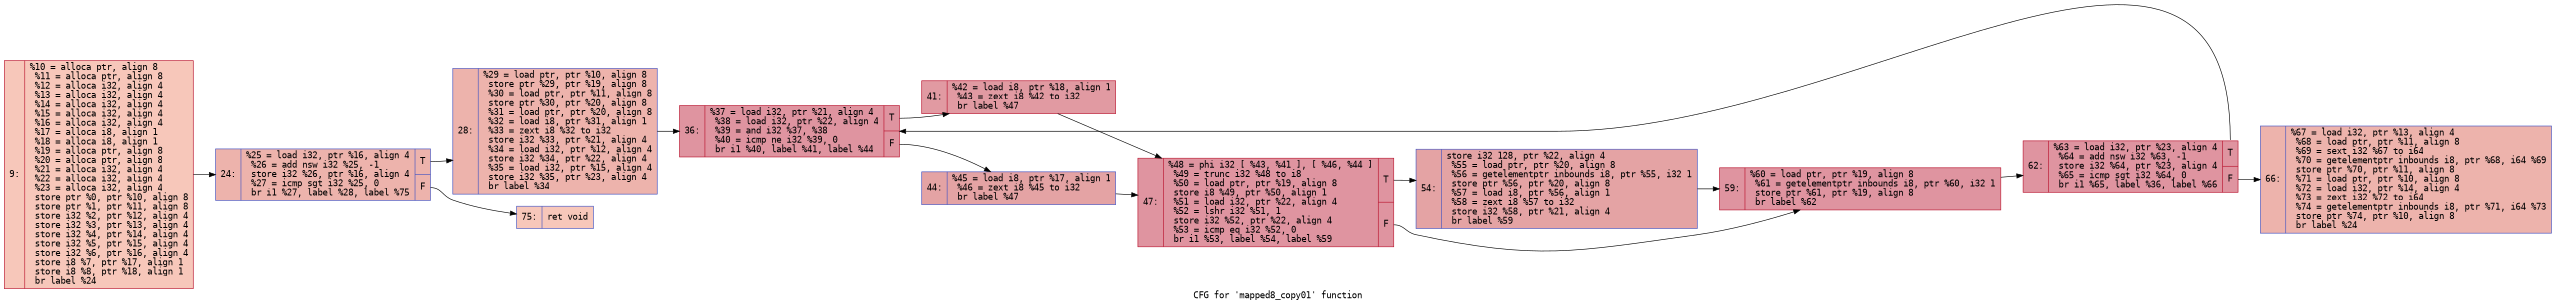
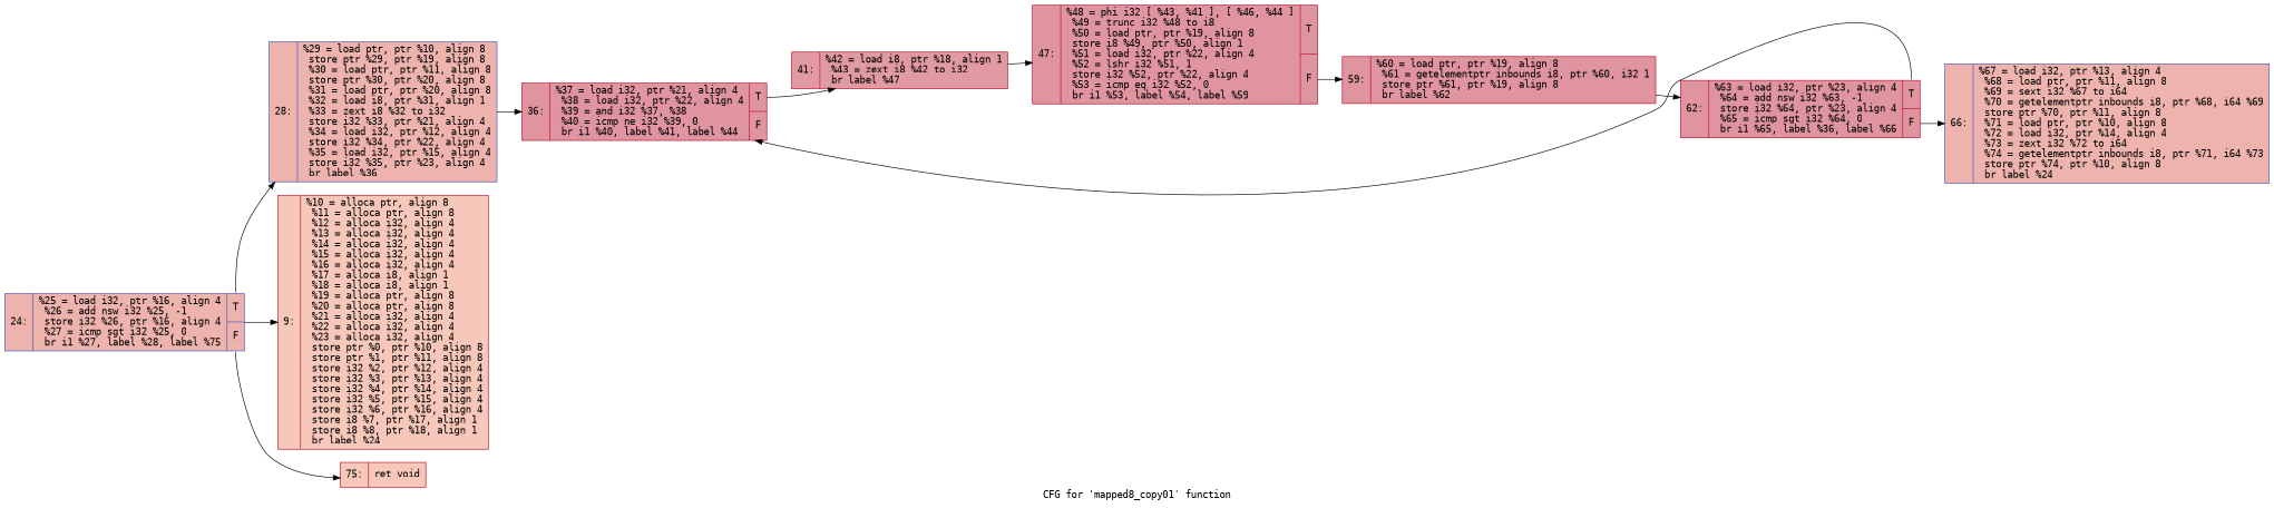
  digraph {
    fontname="DejaVu Sans Mono"
    label="CFG for 'mapped8_copy01' function"
    rankdir=LR
    node [color="#b70d28ff" fillcolor="#b70d2870" fontname="DejaVu Sans Mono" shape=record style=filled]
    edge [fontname="DejaVu Sans Mono"]
    n1 [fillcolor="#ec7f6370" label="{9:\l|  %10 = alloca ptr, align 8\l  %11 = alloca ptr, align 8\l  %12 = alloca i32, align 4\l  %13 = alloca i32, align 4\l  %14 = alloca i32, align 4\l  %15 = alloca i32, align 4\l  %16 = alloca i32, align 4\l  %17 = alloca i8, align 1\l  %18 = alloca i8, align 1\l  %19 = alloca ptr, align 8\l  %20 = alloca ptr, align 8\l  %21 = alloca i32, align 4\l  %22 = alloca i32, align 4\l  %23 = alloca i32, align 4\l  store ptr %0, ptr %10, align 8\l  store ptr %1, ptr %11, align 8\l  store i32 %2, ptr %12, align 4\l  store i32 %3, ptr %13, align 4\l  store i32 %4, ptr %14, align 4\l  store i32 %5, ptr %15, align 4\l  store i32 %6, ptr %16, align 4\l  store i8 %7, ptr %17, align 1\l  store i8 %8, ptr %18, align 1\l  br label %24\l}"]
    n2 [color="#3d50c3ff" fillcolor="#d6524470" label="{24:\l|  %25 = load i32, ptr %16, align 4\l  %26 = add nsw i32 %25, -1\l  store i32 %26, ptr %16, align 4\l  %27 = icmp sgt i32 %25, 0\l  br i1 %27, label %28, label %75\l|{<s0>T|<s1>F}}"]
-   n3 [color="#3d50c3ff" fillcolor="#d6524470" label="{28:\l|  %29 = load ptr, ptr %10, align 8\l  store ptr %29, ptr %19, align 8\l  %30 = load ptr, ptr %11, align 8\l  store ptr %30, ptr %20, align 8\l  %31 = load ptr, ptr %20, align 8\l  %32 = load i8, ptr %31, align 1\l  %33 = zext i8 %32 to i32\l  store i32 %33, ptr %21, align 4\l  %34 = load i32, ptr %12, align 4\l  store i32 %34, ptr %22, align 4\l  %35 = load i32, ptr %15, align 4\l  store i32 %35, ptr %23, align 4\l  br label %34\l}"]
-   n4 [color="#3d50c3ff" fillcolor="#ec7f6370" label="{75:\l|  ret void\l}"]
+   n3 [color="#3d50c3ff" fillcolor="#d6524470" label="{28:\l|  %29 = load ptr, ptr %10, align 8\l  store ptr %29, ptr %19, align 8\l  %30 = load ptr, ptr %11, align 8\l  store ptr %30, ptr %20, align 8\l  %31 = load ptr, ptr %20, align 8\l  %32 = load i8, ptr %31, align 1\l  %33 = zext i8 %32 to i32\l  store i32 %33, ptr %21, align 4\l  %34 = load i32, ptr %12, align 4\l  store i32 %34, ptr %22, align 4\l  %35 = load i32, ptr %15, align 4\l  store i32 %35, ptr %23, align 4\l  br label %36\l}"]
+   n4 [fillcolor="#ec7f6370" label="{75:\l|  ret void\l}"]
    n5 [label="{36:\l|  %37 = load i32, ptr %21, align 4\l  %38 = load i32, ptr %22, align 4\l  %39 = and i32 %37, %38\l  %40 = icmp ne i32 %39, 0\l  br i1 %40, label %41, label %44\l|{<s0>T|<s1>F}}"]
    n6 [fillcolor="#bb1b2c70" label="{41:\l|  %42 = load i8, ptr %18, align 1\l  %43 = zext i8 %42 to i32\l  br label %47\l}"]
-   n7 [color="#3d50c3ff" fillcolor="#c32e3170" label="{44:\l|  %45 = load i8, ptr %17, align 1\l  %46 = zext i8 %45 to i32\l  br label %47\l}"]
    n8 [label="{47:\l|  %48 = phi i32 [ %43, %41 ], [ %46, %44 ]\l  %49 = trunc i32 %48 to i8\l  %50 = load ptr, ptr %19, align 8\l  store i8 %49, ptr %50, align 1\l  %51 = load i32, ptr %22, align 4\l  %52 = lshr i32 %51, 1\l  store i32 %52, ptr %22, align 4\l  %53 = icmp eq i32 %52, 0\l  br i1 %53, label %54, label %59\l|{<s0>T|<s1>F}}"]
-   n9 [color="#3d50c3ff" fillcolor="#c32e3170" label="{54:\l|  store i32 128, ptr %22, align 4\l  %55 = load ptr, ptr %20, align 8\l  %56 = getelementptr inbounds i8, ptr %55, i32 1\l  store ptr %56, ptr %20, align 8\l  %57 = load i8, ptr %56, align 1\l  %58 = zext i8 %57 to i32\l  store i32 %58, ptr %21, align 4\l  br label %59\l}"]
    n10 [label="{59:\l|  %60 = load ptr, ptr %19, align 8\l  %61 = getelementptr inbounds i8, ptr %60, i32 1\l  store ptr %61, ptr %19, align 8\l  br label %62\l}"]
    n11 [label="{62:\l|  %63 = load i32, ptr %23, align 4\l  %64 = add nsw i32 %63, -1\l  store i32 %64, ptr %23, align 4\l  %65 = icmp sgt i32 %64, 0\l  br i1 %65, label %36, label %66\l|{<s0>T|<s1>F}}"]
    n12 [color="#3d50c3ff" fillcolor="#d6524470" label="{66:\l|  %67 = load i32, ptr %13, align 4\l  %68 = load ptr, ptr %11, align 8\l  %69 = sext i32 %67 to i64\l  %70 = getelementptr inbounds i8, ptr %68, i64 %69\l  store ptr %70, ptr %11, align 8\l  %71 = load ptr, ptr %10, align 8\l  %72 = load i32, ptr %14, align 4\l  %73 = zext i32 %72 to i64\l  %74 = getelementptr inbounds i8, ptr %71, i64 %73\l  store ptr %74, ptr %10, align 8\l  br label %24\l}"]
-   n1 -> n2
+   n2 -> n1
    n2 -> n3 [tailport=s0]
    n2 -> n4 [tailport=s1]
    n3 -> n5
    n5 -> n6 [tailport=s0]
-   n5 -> n7 [tailport=s1]
    n6 -> n8
-   n7 -> n8
-   n8 -> n9 [tailport=s0]
    n8 -> n10 [tailport=s1]
-   n9 -> n10
    n10 -> n11
    n11 -> n5 [tailport=s0]
    n11 -> n12 [tailport=s1]
  }
